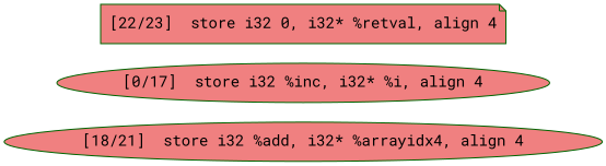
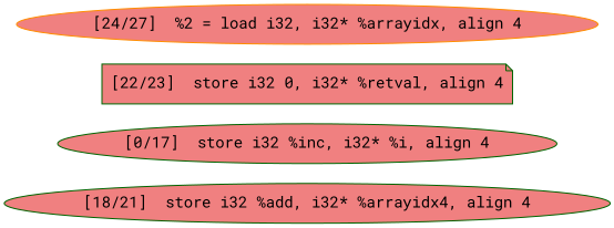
  digraph {
    rankdir=LR
    fontname="Roboto Mono"
    node [fillcolor=lightcoral shape=ellipse style=filled color=darkgreen fontname="Roboto Mono"]
    n1 [label="[18/21]  store i32 %add, i32* %arrayidx4, align 4"]
    n2 [label="[0/17]  store i32 %inc, i32* %i, align 4"]
    n3 [label="[22/23]  store i32 0, i32* %retval, align 4" shape=note]
+   n4 [label="[24/27]  %2 = load i32, i32* %arrayidx, align 4" color=darkorange]
  }
